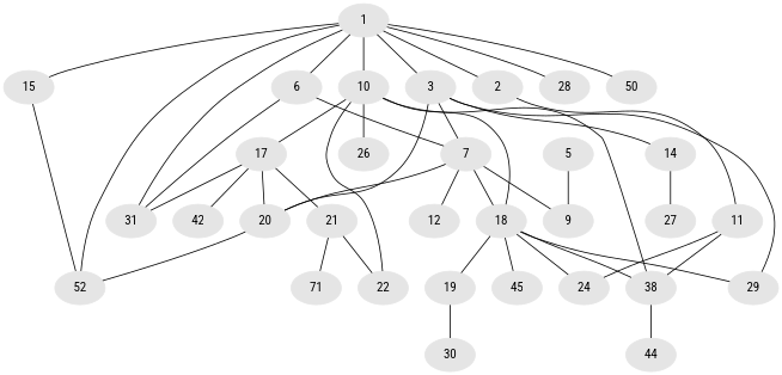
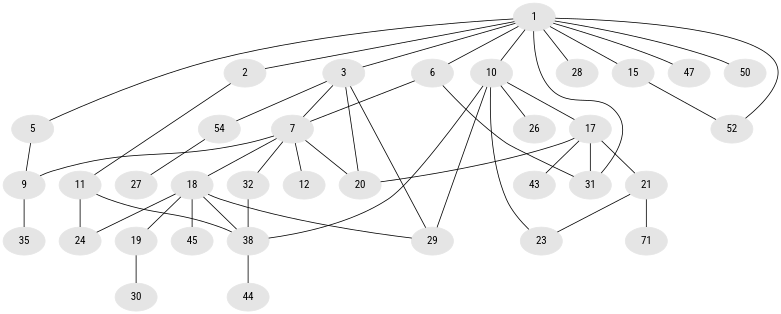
  graph {
    fontname="Roboto Condensed"
    node [color=gray90 fontname="Roboto Condensed" style=filled]
    edge [fontname="Roboto Condensed"]
    1 [super="+4"]
    2
    3 [super="+8"]
    5 [super="+22"]
    6
    10 [super="+37"]
    15
    28 [super="+41"]
    31 [super="+48"]
+   47
    50
    52 [super="+53"]
    11 [super="+13"]
    7 [super="+16"]
-   14
+   14 [label=54]
    20 [super="+43"]
    29 [super="+36"]
    9
    17 [super="+25"]
-   23 [label=22]
+   23
    26
    38 [super="+46"]
    24
    12
    18 [super="+34"]
+   32 [super="+39"]
    27 [super="+33"]
+   35
    19 [super="+49"]
    45
    21 [super="+40"]
-   42
+   42 [label=43]
    44
    n34 [label=71]
    30
    1 -- 2
    1 -- 3
+   1 -- 5
    1 -- 6
    1 -- 10
    1 -- 15
    1 -- 28
    1 -- 31
+   1 -- 47
    1 -- 50
    1 -- 52
    2 -- 11
    3 -- 7
    3 -- 14
    3 -- 20
    3 -- 29
    5 -- 9
    6 -- 31
    6 -- 7
-   10 -- 18
+   10 -- 29
    10 -- 17
    10 -- 23
    10 -- 26
    10 -- 38
    15 -- 52
    11 -- 38
    11 -- 24
    7 -- 20
    7 -- 9
    7 -- 12
    7 -- 18
+   7 -- 32 [weight=2]
    14 -- 27
-   20 -- 52
+   9 -- 35
    17 -- 31
    17 -- 20
    17 -- 21
    17 -- 42
    38 -- 44
    18 -- 29
    18 -- 38
    18 -- 24
    18 -- 19
    18 -- 45
+   32 -- 38
    19 -- 30
    21 -- 23
    21 -- n34 [weight=2]
  }
